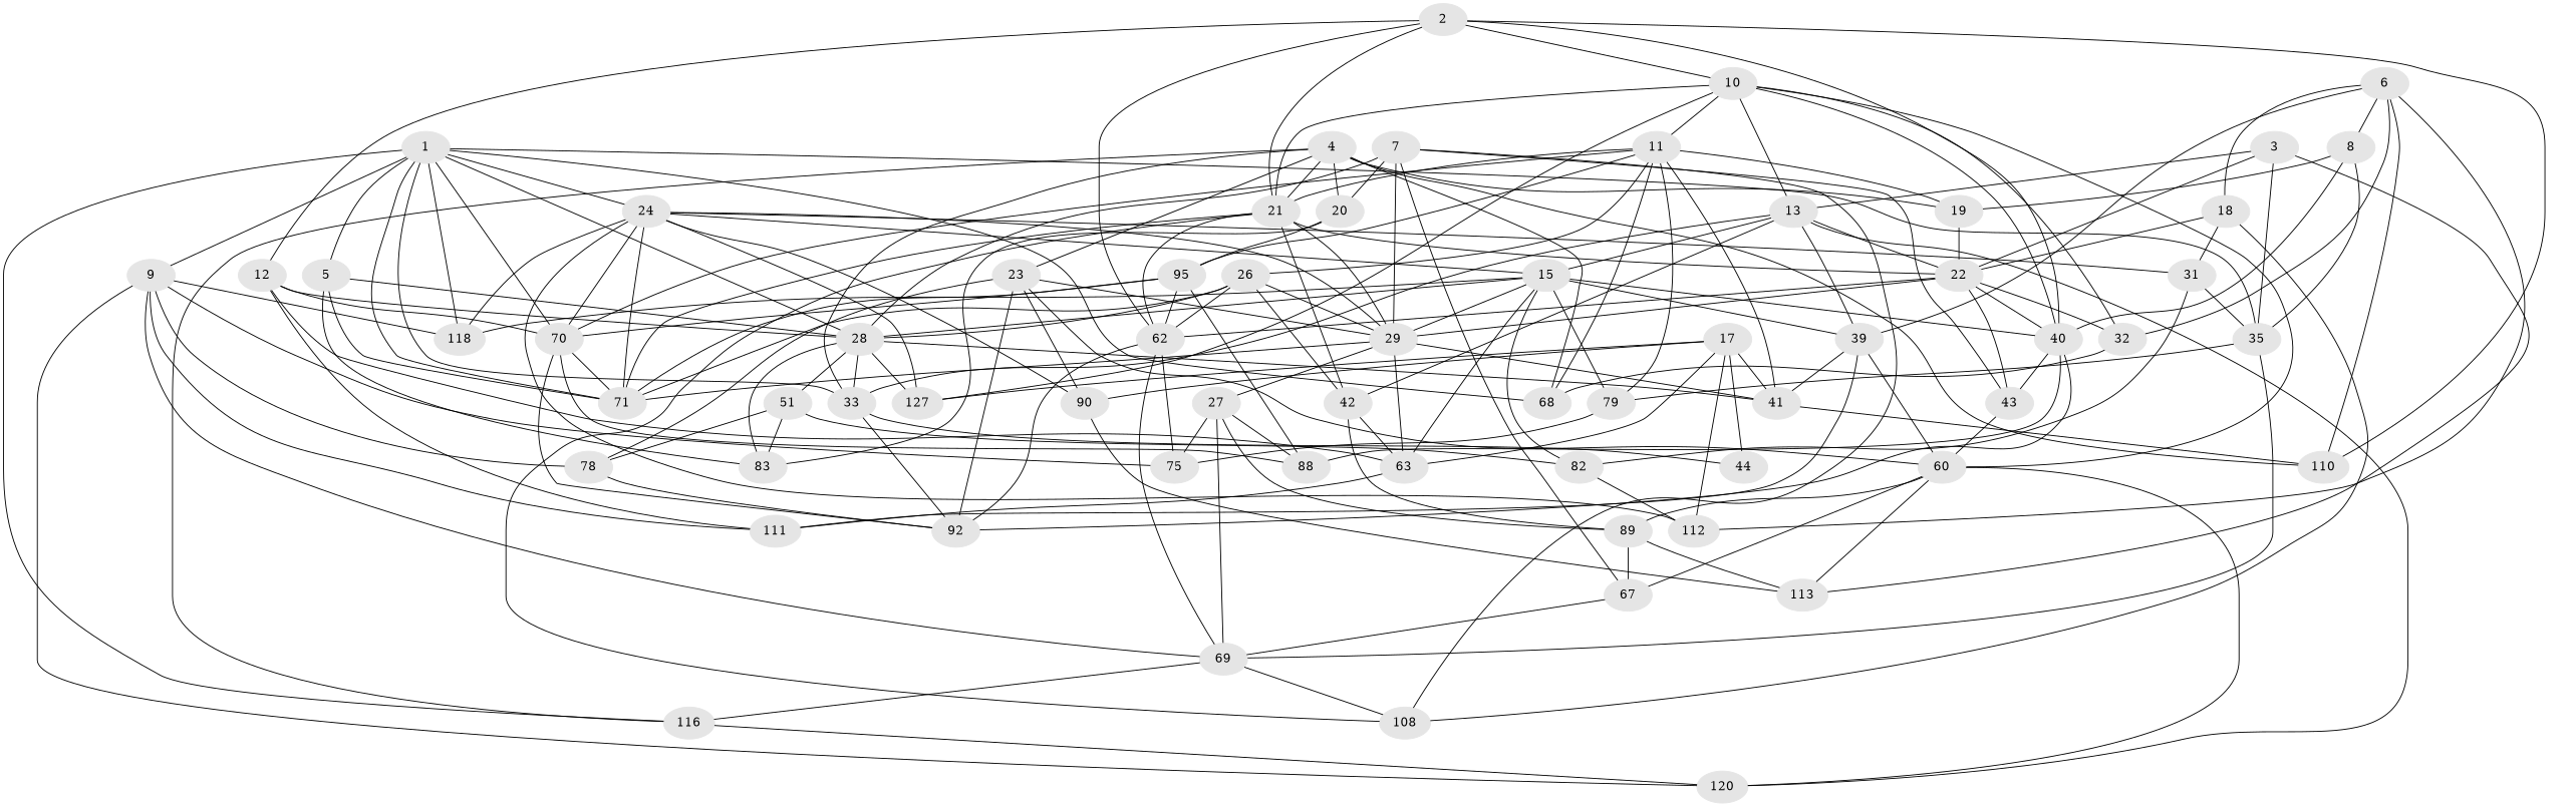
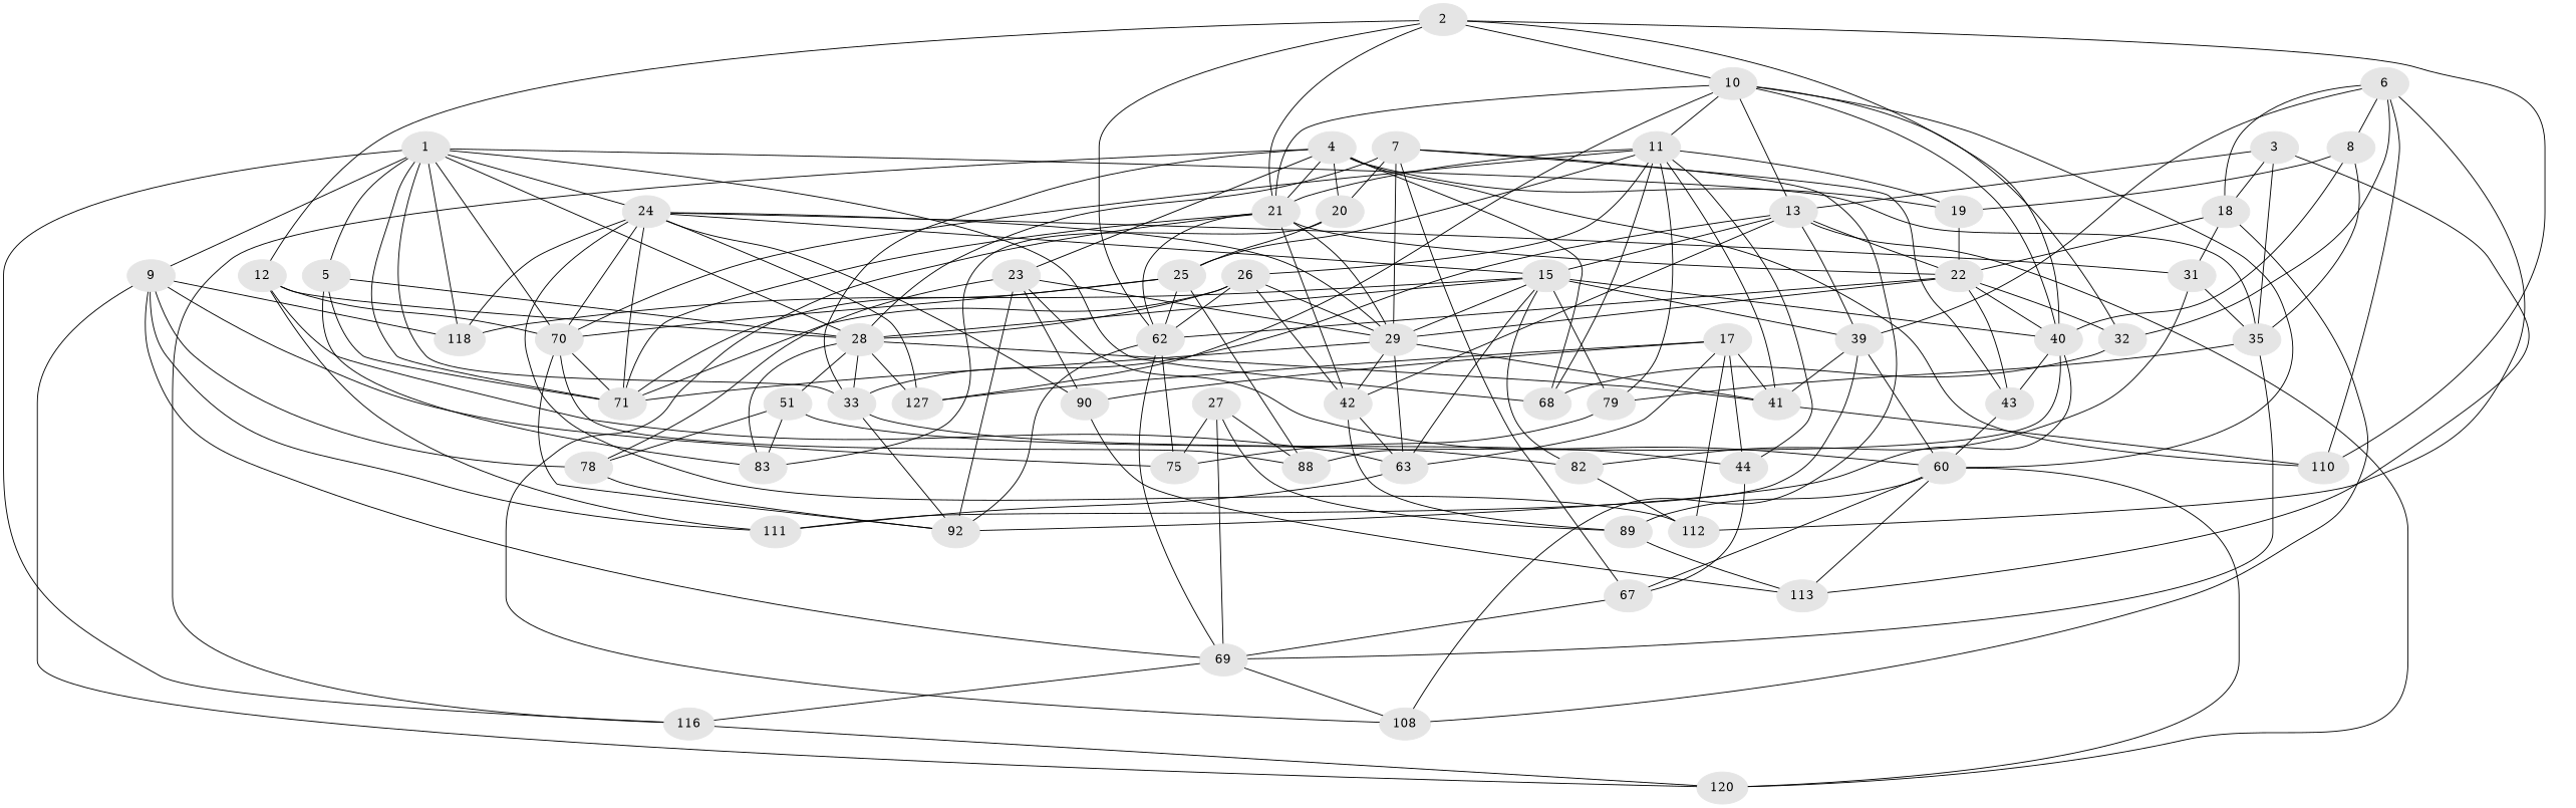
  graph {
    node [color=gray90 style=filled]
    1 [super="+49+122+50"]
    5
    9 [super="+16"]
    n4 [label=24 super="+30+125"]
    28 [super="+79+128"]
    33 [super="+96"]
    35 [super="+97"]
    68
    70 [super="+91+124"]
    71 [super="+72+107"]
    116
    118
    83
    69 [super="+76"]
    75
    78
    111
    120
    112
    29 [super="+65+100+36"]
    127
    15 [super="+77+46+45"]
    31
    90
    41 [super="+48"]
    51
    44
    92 [super="+105"]
    n29 [label=79]
    88
    2 [super="+94"]
    10 [super="+121"]
    12 [super="+64"]
    21 [super="+59+106+61"]
    40 [super="+95+58+87"]
    62 [super="+66+74"]
    110
    13 [super="+37+53"]
    32
    11 [super="+52+93"]
    60 [super="+84+104"]
    63 [super="+103"]
    22 [super="+38+24"]
    108
    42 [super="+117"]
    43
    39 [super="+57"]
    3
    113
    4 [super="+34+47"]
    19
    20
    23 [super="+54"]
-   25 [super="+109" label=95]
+   25 [super="+109"]
    6 [super="+99"]
    8
    18
    7 [super="+126"]
    67
    26 [super="+55"]
    89
    82
    17 [super="+101"]
    27
    1 -- 5
    1 -- 9 [weight=2]
    1 -- n4
    1 -- 28
    1 -- 33
    1 -- 35
    1 -- 68
    1 -- 70
    1 -- 71
    1 -- 116
    1 -- 118
    5 -- 28
    5 -- 71
    5 -- 83
    9 -- 118
    9 -- 69
    9 -- 75
    9 -- 78
    9 -- 111
    9 -- 120
    n4 -- 70
    n4 -- 71
    n4 -- 118
    n4 -- 112
    n4 -- 29
    n4 -- 127
    n4 -- 15
    n4 -- 31
    n4 -- 90
    28 -- 33
    28 -- 83
    28 -- 127
    28 -- 41
    28 -- 51
    33 -- 44
    33 -- 92
    35 -- 69
    35 -- n29
    70 -- 71
    70 -- 92
    70 -- 88
    116 -- 120
    69 -- 116
    69 -- 108
    78 -- 92
    29 -- 71
    29 -- 41
    29 -- 63
-   29 -- 27
+   29 -- 42
    15 -- 28
    15 -- 118
    15 -- 29 [weight=2]
    15 -- n29
    15 -- 40 [weight=2]
    15 -- 63
    15 -- 39
    15 -- 82
    31 -- 35
    31 -- 82
    90 -- 113
    41 -- 110
    51 -- 83
    51 -- 78
    51 -- 82
-   89 -- 67
+   44 -- 67
    n29 -- 75
    2 -- 10
    2 -- 12 [weight=2]
    2 -- 21
    2 -- 40 [weight=2]
    2 -- 62
    2 -- 110
    10 -- 127
    10 -- 21
    10 -- 40
    10 -- 13
    10 -- 32
    10 -- 11
    10 -- 60
    12 -- 28
    12 -- 70
    12 -- 111
    12 -- 63
    21 -- 71
    21 -- 29
    21 -- 62
    21 -- 22
    21 -- 108
    21 -- 42
    40 -- 92
    40 -- 88
    40 -- 43
    62 -- 69
    62 -- 75
    62 -- 92
    13 -- 33
    13 -- 120
    13 -- 15
    13 -- 22
    13 -- 42
    13 -- 39
    32 -- 68
    11 -- 68
    11 -- 70
    11 -- 41
+   11 -- 44
    11 -- n29
    11 -- 21
    11 -- 19
    11 -- 25
    11 -- 26
    60 -- 120
    60 -- 113
    60 -- 67
    60 -- 89
    63 -- 111
    22 -- 29
    22 -- 40
    22 -- 62
    22 -- 32
    22 -- 43
    42 -- 63
    42 -- 89
    43 -- 60
    39 -- 111
    39 -- 41
    39 -- 60
    3 -- 35
    3 -- 13
-   3 -- 22
+   3 -- 18
    3 -- 113
    4 -- 33
    4 -- 68
    4 -- 116
    4 -- 21
    4 -- 110
    4 -- 19
    4 -- 20
    4 -- 23
    19 -- 22
    20 -- 83
    20 -- 25
    23 -- 78
    23 -- 29
    23 -- 90
    23 -- 92
    23 -- 60
    25 -- 70
    25 -- 71
    25 -- 88
    25 -- 62
    6 -- 112
    6 -- 110
    6 -- 32
    6 -- 39
    6 -- 8
    6 -- 18
    8 -- 35
    8 -- 40
    8 -- 19
    18 -- 31
    18 -- 22
    18 -- 108
    7 -- 28
    7 -- 29
    7 -- 108
    7 -- 43
    7 -- 20
    7 -- 67
    67 -- 69
    26 -- 28
    26 -- 71
    26 -- 29
    26 -- 62
    26 -- 42
    89 -- 113
    82 -- 112
    17 -- 112
    17 -- 127
    17 -- 90
    17 -- 41
    17 -- 44
    17 -- 63
    27 -- 69
    27 -- 75
    27 -- 88
    27 -- 89
  }
